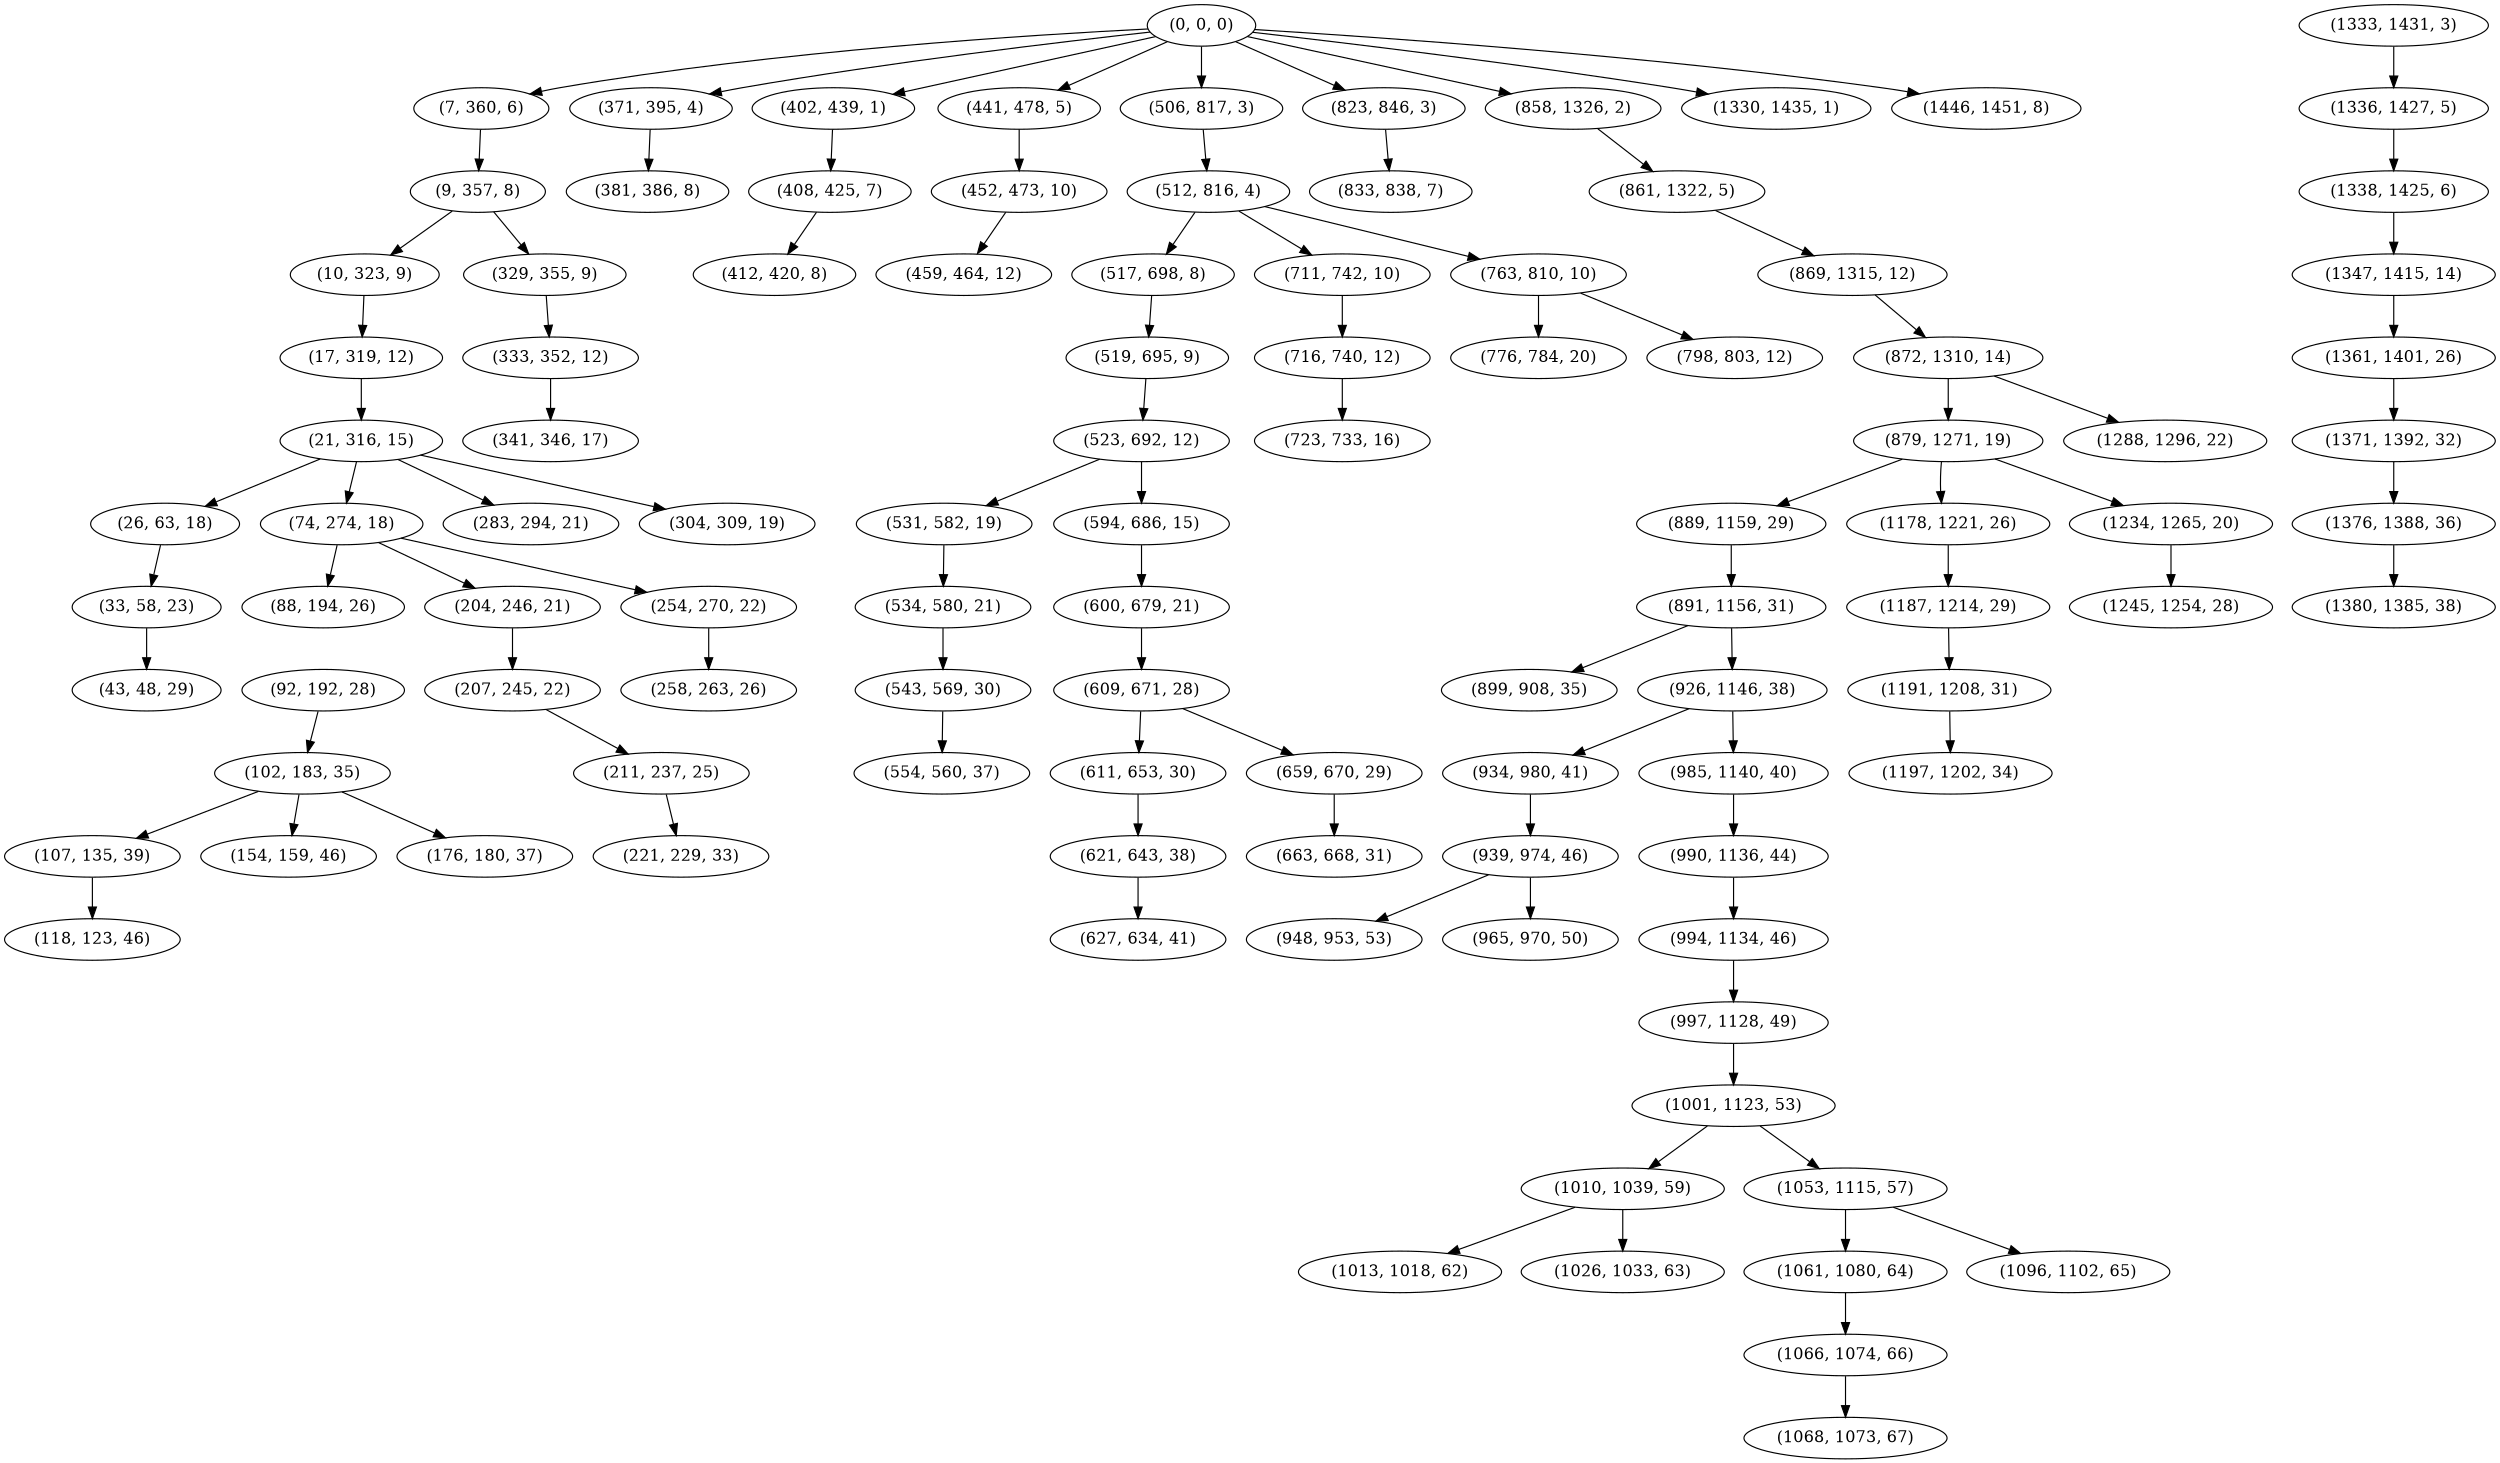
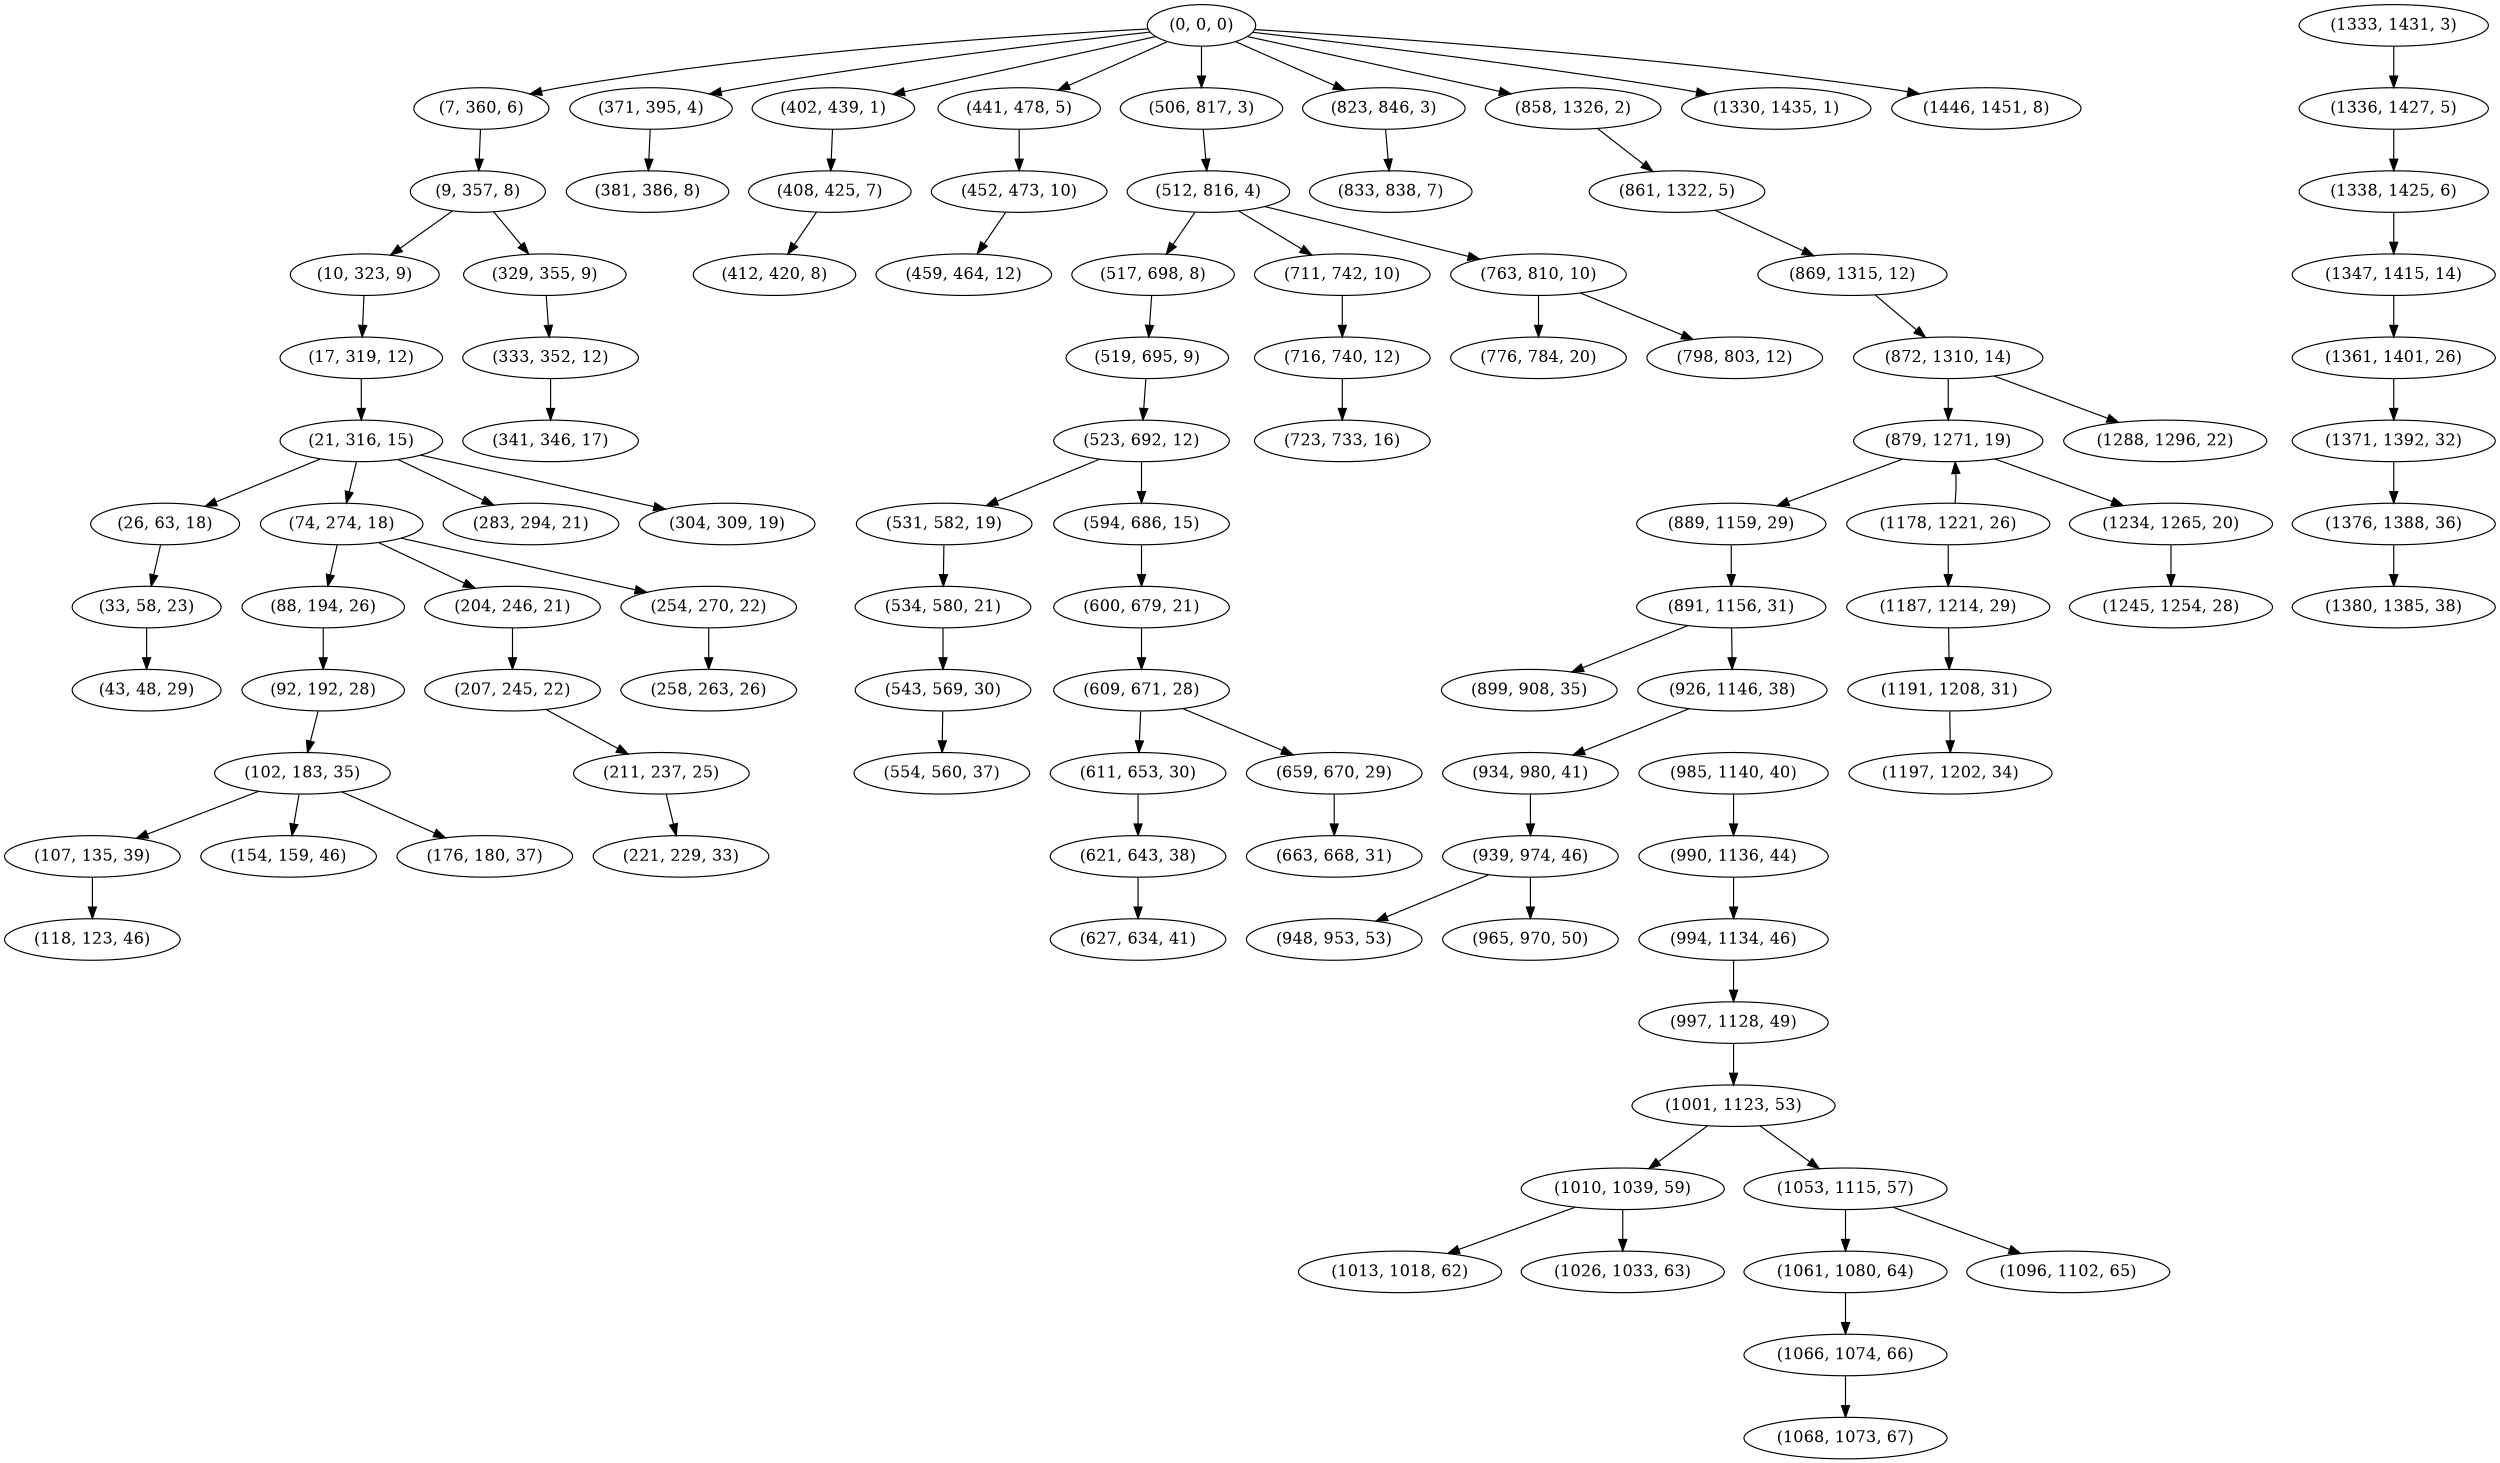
  digraph {
    "(0, 0, 0)"
    "(7, 360, 6)"
    "(371, 395, 4)"
    n4 [label="(402, 439, 1)"]
    "(441, 478, 5)"
    "(506, 817, 3)"
    "(823, 846, 3)"
    "(858, 1326, 2)"
    "(1330, 1435, 1)"
    "(1446, 1451, 8)"
    "(9, 357, 8)"
    "(381, 386, 8)"
    "(408, 425, 7)"
    "(452, 473, 10)"
    "(512, 816, 4)"
    "(833, 838, 7)"
    "(861, 1322, 5)"
    "(10, 323, 9)"
    "(329, 355, 9)"
    "(17, 319, 12)"
    "(333, 352, 12)"
    "(21, 316, 15)"
    "(26, 63, 18)"
    "(74, 274, 18)"
    "(283, 294, 21)"
    "(304, 309, 19)"
    "(33, 58, 23)"
    "(88, 194, 26)"
    "(204, 246, 21)"
    "(254, 270, 22)"
    "(43, 48, 29)"
    "(92, 192, 28)"
    "(207, 245, 22)"
    "(258, 263, 26)"
    "(102, 183, 35)"
    "(107, 135, 39)"
    "(154, 159, 46)"
    "(176, 180, 37)"
    "(118, 123, 46)"
    "(211, 237, 25)"
    "(221, 229, 33)"
    "(341, 346, 17)"
    "(412, 420, 8)"
    "(459, 464, 12)"
    "(517, 698, 8)"
    "(711, 742, 10)"
    "(763, 810, 10)"
    "(519, 695, 9)"
    "(716, 740, 12)"
    "(776, 784, 20)"
    "(798, 803, 12)"
    "(523, 692, 12)"
    "(531, 582, 19)"
    "(594, 686, 15)"
    "(534, 580, 21)"
    "(600, 679, 21)"
    "(543, 569, 30)"
    "(554, 560, 37)"
    "(609, 671, 28)"
    "(611, 653, 30)"
    "(659, 670, 29)"
    "(621, 643, 38)"
    "(663, 668, 31)"
    "(627, 634, 41)"
    "(723, 733, 16)"
    "(869, 1315, 12)"
    "(872, 1310, 14)"
    "(879, 1271, 19)"
    "(1288, 1296, 22)"
    "(889, 1159, 29)"
    "(1178, 1221, 26)"
    "(1234, 1265, 20)"
    "(891, 1156, 31)"
    "(1187, 1214, 29)"
    "(1245, 1254, 28)"
    "(899, 908, 35)"
    "(926, 1146, 38)"
    "(934, 980, 41)"
    "(985, 1140, 40)"
    "(939, 974, 46)"
    "(990, 1136, 44)"
    "(948, 953, 53)"
    "(965, 970, 50)"
    "(994, 1134, 46)"
    "(997, 1128, 49)"
    "(1001, 1123, 53)"
    "(1010, 1039, 59)"
    "(1053, 1115, 57)"
    "(1013, 1018, 62)"
    "(1026, 1033, 63)"
    "(1061, 1080, 64)"
    "(1096, 1102, 65)"
    "(1066, 1074, 66)"
    "(1068, 1073, 67)"
    "(1191, 1208, 31)"
    "(1197, 1202, 34)"
    "(1333, 1431, 3)"
    "(1336, 1427, 5)"
    "(1338, 1425, 6)"
    "(1347, 1415, 14)"
    "(1361, 1401, 26)"
    "(1371, 1392, 32)"
    "(1376, 1388, 36)"
    "(1380, 1385, 38)"
    "(0, 0, 0)" -> "(7, 360, 6)"
    "(0, 0, 0)" -> "(371, 395, 4)"
    "(0, 0, 0)" -> n4
    "(0, 0, 0)" -> "(441, 478, 5)"
    "(0, 0, 0)" -> "(506, 817, 3)"
    "(0, 0, 0)" -> "(823, 846, 3)"
    "(0, 0, 0)" -> "(858, 1326, 2)"
    "(0, 0, 0)" -> "(1330, 1435, 1)"
    "(0, 0, 0)" -> "(1446, 1451, 8)"
    "(7, 360, 6)" -> "(9, 357, 8)"
    "(371, 395, 4)" -> "(381, 386, 8)"
    n4 -> "(408, 425, 7)"
    "(441, 478, 5)" -> "(452, 473, 10)"
    "(506, 817, 3)" -> "(512, 816, 4)"
    "(823, 846, 3)" -> "(833, 838, 7)"
    "(858, 1326, 2)" -> "(861, 1322, 5)"
    "(9, 357, 8)" -> "(10, 323, 9)"
    "(9, 357, 8)" -> "(329, 355, 9)"
    "(408, 425, 7)" -> "(412, 420, 8)"
    "(452, 473, 10)" -> "(459, 464, 12)"
    "(512, 816, 4)" -> "(517, 698, 8)"
    "(512, 816, 4)" -> "(711, 742, 10)"
    "(512, 816, 4)" -> "(763, 810, 10)"
    "(861, 1322, 5)" -> "(869, 1315, 12)"
    "(10, 323, 9)" -> "(17, 319, 12)"
    "(329, 355, 9)" -> "(333, 352, 12)"
    "(17, 319, 12)" -> "(21, 316, 15)"
    "(333, 352, 12)" -> "(341, 346, 17)"
    "(21, 316, 15)" -> "(26, 63, 18)"
    "(21, 316, 15)" -> "(74, 274, 18)"
    "(21, 316, 15)" -> "(283, 294, 21)"
    "(21, 316, 15)" -> "(304, 309, 19)"
    "(26, 63, 18)" -> "(33, 58, 23)"
    "(74, 274, 18)" -> "(88, 194, 26)"
    "(74, 274, 18)" -> "(204, 246, 21)"
    "(74, 274, 18)" -> "(254, 270, 22)"
    "(33, 58, 23)" -> "(43, 48, 29)"
+   "(88, 194, 26)" -> "(92, 192, 28)"
    "(204, 246, 21)" -> "(207, 245, 22)"
    "(254, 270, 22)" -> "(258, 263, 26)"
    "(92, 192, 28)" -> "(102, 183, 35)"
    "(207, 245, 22)" -> "(211, 237, 25)"
    "(102, 183, 35)" -> "(107, 135, 39)"
    "(102, 183, 35)" -> "(154, 159, 46)"
    "(102, 183, 35)" -> "(176, 180, 37)"
    "(107, 135, 39)" -> "(118, 123, 46)"
    "(211, 237, 25)" -> "(221, 229, 33)"
    "(517, 698, 8)" -> "(519, 695, 9)"
    "(711, 742, 10)" -> "(716, 740, 12)"
    "(763, 810, 10)" -> "(776, 784, 20)"
    "(763, 810, 10)" -> "(798, 803, 12)"
    "(519, 695, 9)" -> "(523, 692, 12)"
    "(716, 740, 12)" -> "(723, 733, 16)"
    "(523, 692, 12)" -> "(531, 582, 19)"
    "(523, 692, 12)" -> "(594, 686, 15)"
    "(531, 582, 19)" -> "(534, 580, 21)"
    "(594, 686, 15)" -> "(600, 679, 21)"
    "(534, 580, 21)" -> "(543, 569, 30)"
    "(600, 679, 21)" -> "(609, 671, 28)"
    "(543, 569, 30)" -> "(554, 560, 37)"
    "(609, 671, 28)" -> "(611, 653, 30)"
    "(609, 671, 28)" -> "(659, 670, 29)"
    "(611, 653, 30)" -> "(621, 643, 38)"
    "(659, 670, 29)" -> "(663, 668, 31)"
    "(621, 643, 38)" -> "(627, 634, 41)"
    "(869, 1315, 12)" -> "(872, 1310, 14)"
    "(872, 1310, 14)" -> "(879, 1271, 19)"
    "(872, 1310, 14)" -> "(1288, 1296, 22)"
    "(879, 1271, 19)" -> "(889, 1159, 29)"
-   "(879, 1271, 19)" -> "(1178, 1221, 26)"
+   "(1178, 1221, 26)" -> "(879, 1271, 19)"
    "(879, 1271, 19)" -> "(1234, 1265, 20)"
    "(889, 1159, 29)" -> "(891, 1156, 31)"
    "(1178, 1221, 26)" -> "(1187, 1214, 29)"
    "(1234, 1265, 20)" -> "(1245, 1254, 28)"
    "(891, 1156, 31)" -> "(899, 908, 35)"
    "(891, 1156, 31)" -> "(926, 1146, 38)"
    "(1187, 1214, 29)" -> "(1191, 1208, 31)"
    "(926, 1146, 38)" -> "(934, 980, 41)"
-   "(926, 1146, 38)" -> "(985, 1140, 40)"
    "(934, 980, 41)" -> "(939, 974, 46)"
    "(985, 1140, 40)" -> "(990, 1136, 44)"
    "(939, 974, 46)" -> "(948, 953, 53)"
    "(939, 974, 46)" -> "(965, 970, 50)"
    "(990, 1136, 44)" -> "(994, 1134, 46)"
    "(994, 1134, 46)" -> "(997, 1128, 49)"
    "(997, 1128, 49)" -> "(1001, 1123, 53)"
    "(1001, 1123, 53)" -> "(1010, 1039, 59)"
    "(1001, 1123, 53)" -> "(1053, 1115, 57)"
    "(1010, 1039, 59)" -> "(1013, 1018, 62)"
    "(1010, 1039, 59)" -> "(1026, 1033, 63)"
    "(1053, 1115, 57)" -> "(1061, 1080, 64)"
    "(1053, 1115, 57)" -> "(1096, 1102, 65)"
    "(1061, 1080, 64)" -> "(1066, 1074, 66)"
    "(1066, 1074, 66)" -> "(1068, 1073, 67)"
    "(1191, 1208, 31)" -> "(1197, 1202, 34)"
    "(1333, 1431, 3)" -> "(1336, 1427, 5)"
    "(1336, 1427, 5)" -> "(1338, 1425, 6)"
    "(1338, 1425, 6)" -> "(1347, 1415, 14)"
    "(1347, 1415, 14)" -> "(1361, 1401, 26)"
    "(1361, 1401, 26)" -> "(1371, 1392, 32)"
    "(1371, 1392, 32)" -> "(1376, 1388, 36)"
    "(1376, 1388, 36)" -> "(1380, 1385, 38)"
  }
